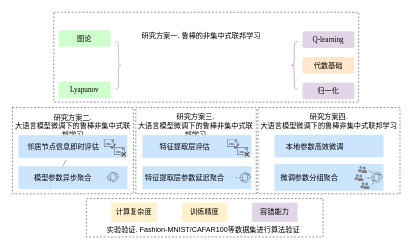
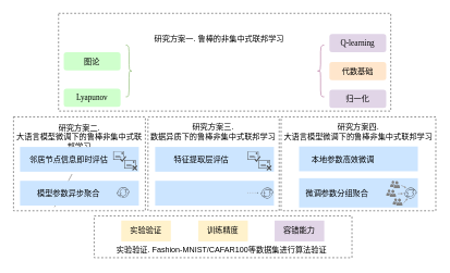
  <mxCell id="0" />
  <mxCell id="1" parent="0" />
  <mxCell id="2" value="" style="rounded=0;whiteSpace=wrap;html=1;dashed=1;strokeColor=light-dark(#474747,#FFFFFF);" vertex="1" parent="1"><mxGeometry x="430" y="179" width="237" height="144" as="geometry" /></mxCell>
  <mxCell id="3" value="" style="rounded=0;whiteSpace=wrap;html=1;dashed=1;strokeColor=light-dark(#474747,#FFFFFF);" vertex="1" parent="1"><mxGeometry x="226" y="179" width="201" height="144" as="geometry" /></mxCell>
  <mxCell id="4" value="" style="rounded=0;whiteSpace=wrap;html=1;dashed=1;strokeColor=light-dark(#474747,#FFFFFF);" parent="1" vertex="1"><mxGeometry x="143.55" y="331" width="395" height="64" as="geometry" /></mxCell>
  <mxCell id="5" value="" style="rounded=0;whiteSpace=wrap;html=1;dashed=1;strokeColor=light-dark(#474747,#FFFFFF);" parent="1" vertex="1"><mxGeometry x="20" y="179" width="202" height="144" as="geometry" /></mxCell>
  <mxCell id="6" value="" style="rounded=0;whiteSpace=wrap;html=1;dashed=1;strokeColor=light-dark(#474747,#FFFFFF);" parent="1" vertex="1"><mxGeometry x="89" y="20" width="509" height="150" as="geometry" /></mxCell>
- <mxCell id="7" value="图论" style="rounded=1;whiteSpace=wrap;html=1;fillColor=light-dark(#CFFFCC,var(--ge-dark-color, #121212));strokeColor=none;fontFamily=Times New Roman;" parent="1" vertex="1"><mxGeometry x="97" y="49.5" width="87" height="28" as="geometry" /></mxCell>
+ <mxCell id="7" value="图论" style="rounded=1;whiteSpace=wrap;html=1;fillColor=light-dark(#CFFFCC,var(--ge-dark-color, #121212));strokeColor=none;fontFamily=Times New Roman;" parent="1" vertex="1"><mxGeometry x="97" y="79.5" width="87" height="28" as="geometry" /></mxCell>
  <mxCell id="8" value="&lt;font face=&quot;Times New Roman&quot;&gt;Lyapunov&lt;/font&gt;" style="rounded=1;whiteSpace=wrap;html=1;fillColor=light-dark(#CFFFCC,var(--ge-dark-color, #121212));strokeColor=none;" parent="1" vertex="1"><mxGeometry x="97" y="135.5" width="87" height="28" as="geometry" /></mxCell>
  <mxCell id="9" value="" style="shape=curlyBracket;whiteSpace=wrap;html=1;rounded=1;flipH=1;labelPosition=right;verticalLabelPosition=middle;align=left;verticalAlign=middle;strokeColor=light-dark(#85B869,#FFFFFF);fontStyle=0" parent="1" vertex="1"><mxGeometry x="192" y="69" width="10" height="79" as="geometry" /></mxCell>
  <mxCell id="10" value="" style="shape=curlyBracket;whiteSpace=wrap;html=1;rounded=1;labelPosition=left;verticalLabelPosition=middle;align=right;verticalAlign=middle;strokeColor=light-dark(#B875A0,#FFFFFF);" parent="1" vertex="1"><mxGeometry x="485" y="69" width="11" height="79" as="geometry" /></mxCell>
  <mxCell id="11" value="Q-learning" style="rounded=1;whiteSpace=wrap;html=1;fillColor=#E1D5E7;strokeColor=none;fontFamily=Times New Roman;" parent="1" vertex="1"><mxGeometry x="504" y="51.75" width="87" height="28" as="geometry" /></mxCell>
  <mxCell id="12" value="&lt;font style=&quot;color: rgb(0, 0, 0);&quot;&gt;代数基础&lt;/font&gt;" style="rounded=1;whiteSpace=wrap;html=1;fillColor=#ffe6cc;strokeColor=none;fontFamily=Times New Roman;" parent="1" vertex="1"><mxGeometry x="504" y="94.75" width="87" height="28" as="geometry" /></mxCell>
  <mxCell id="13" value="归一化" style="rounded=1;whiteSpace=wrap;html=1;fillColor=#E1D5E7;strokeColor=none;fontFamily=Times New Roman;" parent="1" vertex="1"><mxGeometry x="504" y="137.25" width="87" height="28" as="geometry" /></mxCell>
  <mxCell id="14" value="研究方案一. 鲁棒的非集中式联邦学习" style="text;whiteSpace=wrap;" parent="1" vertex="1"><mxGeometry x="234.3" y="45" width="203.5" height="25" as="geometry" /></mxCell>
  <mxCell id="15" value="" style="endArrow=none;dashed=1;html=1;dashPattern=1 1;strokeWidth=1;rounded=0;entryX=0.5;entryY=1;entryDx=0;entryDy=0;exitX=0.5;exitY=0;exitDx=0;exitDy=0;endSize=1;startSize=1;jumpSize=1;" parent="1" edge="1"><mxGeometry width="50" height="50" relative="1" as="geometry"><mxPoint x="83" y="317" as="sourcePoint" /><mxPoint x="110" y="266" as="targetPoint" /></mxGeometry></mxCell>
  <mxCell id="16" value="研究方案二.&#10;大语言模型微调下的鲁棒非集中式联邦学习" style="text;whiteSpace=wrap;align=center;" parent="1" vertex="1"><mxGeometry x="22" y="182" width="198" height="38" as="geometry" /></mxCell>
- <mxCell id="17" value="研究方案三.&#10;大语言模型微调下的鲁棒非集中式联邦学习" style="text;whiteSpace=wrap;align=center;" parent="1" vertex="1"><mxGeometry x="225.98" y="181" width="200.03" height="40" as="geometry" /></mxCell>
- <mxCell id="18" value="计算复杂度" style="rounded=0;whiteSpace=wrap;html=1;fillColor=#FFF2CC;strokeColor=none;" parent="1" vertex="1"><mxGeometry x="185.05" y="338" width="76" height="32" as="geometry" /></mxCell>
+ <mxCell id="17" value="研究方案三.&#10;数据异质下的鲁棒非集中式联邦学习" style="text;whiteSpace=wrap;align=center;" parent="1" vertex="1"><mxGeometry x="225.98" y="181" width="200.03" height="40" as="geometry" /></mxCell>
+ <mxCell id="18" value="实验验证" style="rounded=0;whiteSpace=wrap;html=1;fillColor=#FFF2CC;strokeColor=none;" parent="1" vertex="1"><mxGeometry x="185.05" y="338" width="76" height="32" as="geometry" /></mxCell>
  <mxCell id="19" value="&lt;font style=&quot;color: rgb(0, 0, 0);&quot;&gt;容错能力&lt;/font&gt;" style="rounded=0;whiteSpace=wrap;html=1;fillColor=#e1d5e7;strokeColor=none;" parent="1" vertex="1"><mxGeometry x="420.05" y="338" width="76" height="32" as="geometry" /></mxCell>
  <mxCell id="20" value="训练精度" style="rounded=0;whiteSpace=wrap;html=1;fillColor=#FFF2CC;strokeColor=none;" parent="1" vertex="1"><mxGeometry x="303.05" y="338" width="76" height="32" as="geometry" /></mxCell>
  <mxCell id="21" value="实验验证. Fashion-MNIST/CAFAR100等数据集进行算法验证" style="text;whiteSpace=wrap;" parent="1" vertex="1"><mxGeometry x="176.36" y="370" width="329.39" height="27" as="geometry" /></mxCell>
  <mxCell id="22" value="研究方案四.&#10;大语言模型微调下的鲁棒非集中式联邦学习" style="text;whiteSpace=wrap;align=center;" vertex="1" parent="1"><mxGeometry x="433" y="181" width="231" height="40" as="geometry" /></mxCell>
  <mxCell id="23" value="" style="rounded=0;whiteSpace=wrap;html=1;fillColor=light-dark(#CCE5FF,var(--ge-dark-color, #121212));strokeColor=none;fontFamily=Times New Roman;" vertex="1" parent="1"><mxGeometry x="237" y="225" width="182" height="38" as="geometry" /></mxCell>
  <mxCell id="24" value="" style="rounded=0;whiteSpace=wrap;html=1;fillColor=light-dark(#CCE5FF,var(--ge-dark-color, #121212));strokeColor=none;fontFamily=Times New Roman;" vertex="1" parent="1"><mxGeometry x="237" y="277" width="182" height="38" as="geometry" /></mxCell>
  <mxCell id="25" value="&lt;span style=&quot;color: rgb(0, 0, 0); font-family: &amp;quot;Times New Roman&amp;quot;; font-size: 12px; font-style: normal; font-variant-ligatures: normal; font-variant-caps: normal; font-weight: 400; letter-spacing: normal; orphans: 2; text-align: center; text-indent: 0px; text-transform: none; widows: 2; word-spacing: 0px; -webkit-text-stroke-width: 0px; white-space: normal; text-decoration-thickness: initial; text-decoration-style: initial; text-decoration-color: initial; float: none; display: inline !important;&quot;&gt;特征提取层评估&lt;/span&gt;" style="text;whiteSpace=wrap;html=1;fillColor=none;" vertex="1" parent="1"><mxGeometry x="264.35" y="229.65" width="89.4" height="26.25" as="geometry" /></mxCell>
- <mxCell id="26" value="&lt;span style=&quot;color: rgb(0, 0, 0); font-family: &amp;quot;Times New Roman&amp;quot;; font-size: 12px; font-style: normal; font-variant-ligatures: normal; font-variant-caps: normal; font-weight: 400; letter-spacing: normal; orphans: 2; text-align: center; text-indent: 0px; text-transform: none; widows: 2; word-spacing: 0px; -webkit-text-stroke-width: 0px; white-space: normal; text-decoration-thickness: initial; text-decoration-style: initial; text-decoration-color: initial; float: none; display: inline !important;&quot;&gt;特征提取层参数延迟聚合&lt;/span&gt;" style="text;whiteSpace=wrap;html=1;" vertex="1" parent="1"><mxGeometry x="239.6" y="282.9" width="138.9" height="26.2" as="geometry" /></mxCell>
  <mxCell id="27" value="" style="html=1;verticalLabelPosition=bottom;labelBackgroundColor=#ffffff;verticalAlign=top;shadow=0;dashed=0;strokeWidth=1;shape=mxgraph.ios7ui.pageControl;fillColor=#222222;strokeColor=#aaaaaa;sketch=0;" vertex="1" parent="1"><mxGeometry x="378.5" y="292.8" width="16" height="5" as="geometry" /></mxCell>
  <mxCell id="28" value="" style="rounded=0;whiteSpace=wrap;html=1;fillColor=light-dark(#CCE5FF,var(--ge-dark-color, #121212));strokeColor=none;fontFamily=Times New Roman;" vertex="1" parent="1"><mxGeometry x="30" y="225" width="182" height="38" as="geometry" /></mxCell>
  <mxCell id="29" value="" style="rounded=0;whiteSpace=wrap;html=1;fillColor=light-dark(#CCE5FF,var(--ge-dark-color, #121212));strokeColor=none;fontFamily=Times New Roman;" vertex="1" parent="1"><mxGeometry x="30" y="277" width="182" height="38" as="geometry" /></mxCell>
  <mxCell id="30" value="" style="rounded=0;whiteSpace=wrap;html=1;fillColor=light-dark(#CCE5FF,var(--ge-dark-color, #121212));strokeColor=none;fontFamily=Times New Roman;" vertex="1" parent="1"><mxGeometry x="457.5" y="224.35" width="182" height="38" as="geometry" /></mxCell>
  <mxCell id="31" value="" style="rounded=0;whiteSpace=wrap;html=1;fillColor=light-dark(#CCE5FF,var(--ge-dark-color, #121212));strokeColor=none;fontFamily=Times New Roman;" vertex="1" parent="1"><mxGeometry x="457.5" y="273" width="182" height="45" as="geometry" /></mxCell>
  <mxCell id="32" value="&lt;span style=&quot;color: rgb(0, 0, 0); font-family: &amp;quot;Times New Roman&amp;quot;; font-size: 12px; font-style: normal; font-variant-ligatures: normal; font-variant-caps: normal; font-weight: 400; letter-spacing: normal; orphans: 2; text-align: center; text-indent: 0px; text-transform: none; widows: 2; word-spacing: 0px; -webkit-text-stroke-width: 0px; white-space: normal; text-decoration-thickness: initial; text-decoration-style: initial; text-decoration-color: initial; float: none; display: inline !important;&quot;&gt;邻居节点信息即时评估&lt;/span&gt;" style="text;whiteSpace=wrap;html=1;fillColor=none;" vertex="1" parent="1"><mxGeometry x="43" y="229.65" width="123.7" height="27.4" as="geometry" /></mxCell>
  <mxCell id="33" value="&lt;span style=&quot;color: rgb(0, 0, 0); font-family: &amp;quot;Times New Roman&amp;quot;; font-size: 12px; font-style: normal; font-variant-ligatures: normal; font-variant-caps: normal; font-weight: 400; letter-spacing: normal; orphans: 2; text-indent: 0px; text-transform: none; widows: 2; word-spacing: 0px; -webkit-text-stroke-width: 0px; white-space: normal; text-decoration-thickness: initial; text-decoration-style: initial; text-decoration-color: initial; float: none; display: inline !important;&quot;&gt;模型参数异步聚合&lt;/span&gt;" style="text;whiteSpace=wrap;html=1;fillColor=none;align=center;" vertex="1" parent="1"><mxGeometry x="52.5" y="282.45" width="104.7" height="25.7" as="geometry" /></mxCell>
  <mxCell id="34" value="&lt;span style=&quot;color: rgb(0, 0, 0); font-family: &amp;quot;Times New Roman&amp;quot;; font-size: 12px; font-style: normal; font-variant-ligatures: normal; font-variant-caps: normal; font-weight: 400; letter-spacing: normal; orphans: 2; text-align: center; text-indent: 0px; text-transform: none; widows: 2; word-spacing: 0px; -webkit-text-stroke-width: 0px; white-space: normal; text-decoration-thickness: initial; text-decoration-style: initial; text-decoration-color: initial; float: none; display: inline !important;&quot;&gt;本地参数高效微调&lt;/span&gt;" style="text;whiteSpace=wrap;html=1;fillColor=none;" vertex="1" parent="1"><mxGeometry x="474.94" y="229.65" width="102" height="26.4" as="geometry" /></mxCell>
  <mxCell id="35" value="&lt;div style=&quot;text-align: center;&quot;&gt;&lt;span style=&quot;font-family: &amp;quot;Times New Roman&amp;quot;; background-color: transparent; color: light-dark(rgb(0, 0, 0), rgb(255, 255, 255));&quot;&gt;微调参数&lt;/span&gt;&lt;span style=&quot;background-color: transparent; color: light-dark(rgb(0, 0, 0), rgb(255, 255, 255));&quot;&gt;&lt;font face=&quot;Times New Roman&quot;&gt;分组聚合&lt;/font&gt;&lt;/span&gt;&lt;/div&gt;" style="text;whiteSpace=wrap;html=1;fillColor=none;" vertex="1" parent="1"><mxGeometry x="466" y="282.9" width="99.88" height="26.4" as="geometry" /></mxCell>
  <mxCell id="36" value="" style="shape=image;html=1;verticalAlign=top;verticalLabelPosition=bottom;labelBackgroundColor=#ffffff;imageAspect=0;aspect=fixed;image=https://cdn2.iconfinder.com/data/icons/competitive-strategy-and-corporate-training/512/736_Efficiency_management_processing_productivity_project_Business_Management-128.png;fillColor=#666666;" vertex="1" parent="1"><mxGeometry x="604" y="232.35" width="21" height="21" as="geometry" /></mxCell>
  <mxCell id="37" value="" style="sketch=0;pointerEvents=1;shadow=0;dashed=0;html=1;strokeColor=none;fillColor=#505050;labelPosition=center;verticalLabelPosition=bottom;verticalAlign=top;outlineConnect=0;align=center;shape=mxgraph.office.concepts.email_approved;aspect=fixed;" vertex="1" parent="1"><mxGeometry x="172.75" y="231.75" width="20" height="16.43" as="geometry" /></mxCell>
  <mxCell id="38" value="" style="sketch=0;pointerEvents=1;shadow=0;dashed=0;html=1;strokeColor=none;fillColor=#505050;labelPosition=center;verticalLabelPosition=bottom;verticalAlign=top;outlineConnect=0;align=center;shape=mxgraph.office.concepts.email_rejected;aspect=fixed;" vertex="1" parent="1"><mxGeometry x="189.75" y="244.92" width="20" height="16.36" as="geometry" /></mxCell>
  <mxCell id="39" value="" style="sketch=0;pointerEvents=1;shadow=0;dashed=0;html=1;strokeColor=none;fillColor=#505050;labelPosition=center;verticalLabelPosition=bottom;verticalAlign=top;outlineConnect=0;align=center;shape=mxgraph.office.concepts.email_approved;aspect=fixed;" vertex="1" parent="1"><mxGeometry x="378.5" y="231.75" width="20" height="16.43" as="geometry" /></mxCell>
  <mxCell id="40" value="" style="sketch=0;pointerEvents=1;shadow=0;dashed=0;html=1;strokeColor=none;fillColor=#505050;labelPosition=center;verticalLabelPosition=bottom;verticalAlign=top;outlineConnect=0;align=center;shape=mxgraph.office.concepts.email_rejected;aspect=fixed;" vertex="1" parent="1"><mxGeometry x="395.5" y="244.92" width="20" height="16.36" as="geometry" /></mxCell>
  <mxCell id="41" value="" style="sketch=0;pointerEvents=1;shadow=0;dashed=0;html=1;strokeColor=none;fillColor=#434445;aspect=fixed;labelPosition=center;verticalLabelPosition=bottom;verticalAlign=top;align=center;outlineConnect=0;shape=mxgraph.vvd.business_continuity_data_protection;" vertex="1" parent="1"><mxGeometry x="178" y="286.7" width="20" height="17.2" as="geometry" /></mxCell>
  <mxCell id="42" value="" style="sketch=0;pointerEvents=1;shadow=0;dashed=0;html=1;strokeColor=none;fillColor=#434445;aspect=fixed;labelPosition=center;verticalLabelPosition=bottom;verticalAlign=top;align=center;outlineConnect=0;shape=mxgraph.vvd.business_continuity_data_protection;" vertex="1" parent="1"><mxGeometry x="398.5" y="287.4" width="20" height="17.2" as="geometry" /></mxCell>
  <mxCell id="43" value="" style="sketch=0;pointerEvents=1;shadow=0;dashed=0;html=1;strokeColor=none;fillColor=#434445;aspect=fixed;labelPosition=center;verticalLabelPosition=bottom;verticalAlign=top;align=center;outlineConnect=0;shape=mxgraph.vvd.business_continuity_data_protection;" vertex="1" parent="1"><mxGeometry x="618" y="287.4" width="20" height="17.2" as="geometry" /></mxCell>
  <mxCell id="44" value="" style="sketch=0;pointerEvents=1;shadow=0;dashed=0;html=1;strokeColor=none;labelPosition=center;verticalLabelPosition=bottom;verticalAlign=top;align=center;fillColor=#808080;shape=mxgraph.mscae.intune.user_group;aspect=fixed;" vertex="1" parent="1"><mxGeometry x="597" y="277" width="15" height="11.1" as="geometry" /></mxCell>
  <mxCell id="45" value="" style="sketch=0;pointerEvents=1;shadow=0;dashed=0;html=1;strokeColor=none;labelPosition=center;verticalLabelPosition=bottom;verticalAlign=top;align=center;fillColor=#808080;shape=mxgraph.mscae.intune.user_group;aspect=fixed;" vertex="1" parent="1"><mxGeometry x="591" y="290.45" width="15" height="11.1" as="geometry" /></mxCell>
  <mxCell id="46" value="" style="sketch=0;pointerEvents=1;shadow=0;dashed=0;html=1;strokeColor=none;labelPosition=center;verticalLabelPosition=bottom;verticalAlign=top;align=center;fillColor=#808080;shape=mxgraph.mscae.intune.user_group;aspect=fixed;" vertex="1" parent="1"><mxGeometry x="601" y="303.9" width="15" height="11.1" as="geometry" /></mxCell>
  <mxCell id="47" value="" style="endArrow=classic;html=1;rounded=0;endSize=1;strokeColor=#999999;" edge="1" parent="1"><mxGeometry width="50" height="50" relative="1" as="geometry"><mxPoint x="614" y="284" as="sourcePoint" /><mxPoint x="622" y="288.1" as="targetPoint" /></mxGeometry></mxCell>
  <mxCell id="48" value="" style="endArrow=classic;html=1;rounded=0;endSize=1;strokeColor=#999999;" edge="1" parent="1"><mxGeometry width="50" height="50" relative="1" as="geometry"><mxPoint x="608.5" y="296.88" as="sourcePoint" /><mxPoint x="617" y="296.8" as="targetPoint" /></mxGeometry></mxCell>
  <mxCell id="49" value="" style="endArrow=classic;html=1;rounded=0;endSize=1;strokeColor=#999999;" edge="1" parent="1"><mxGeometry width="50" height="50" relative="1" as="geometry"><mxPoint x="618" y="310.9" as="sourcePoint" /><mxPoint x="624" y="303.9" as="targetPoint" /></mxGeometry></mxCell>
